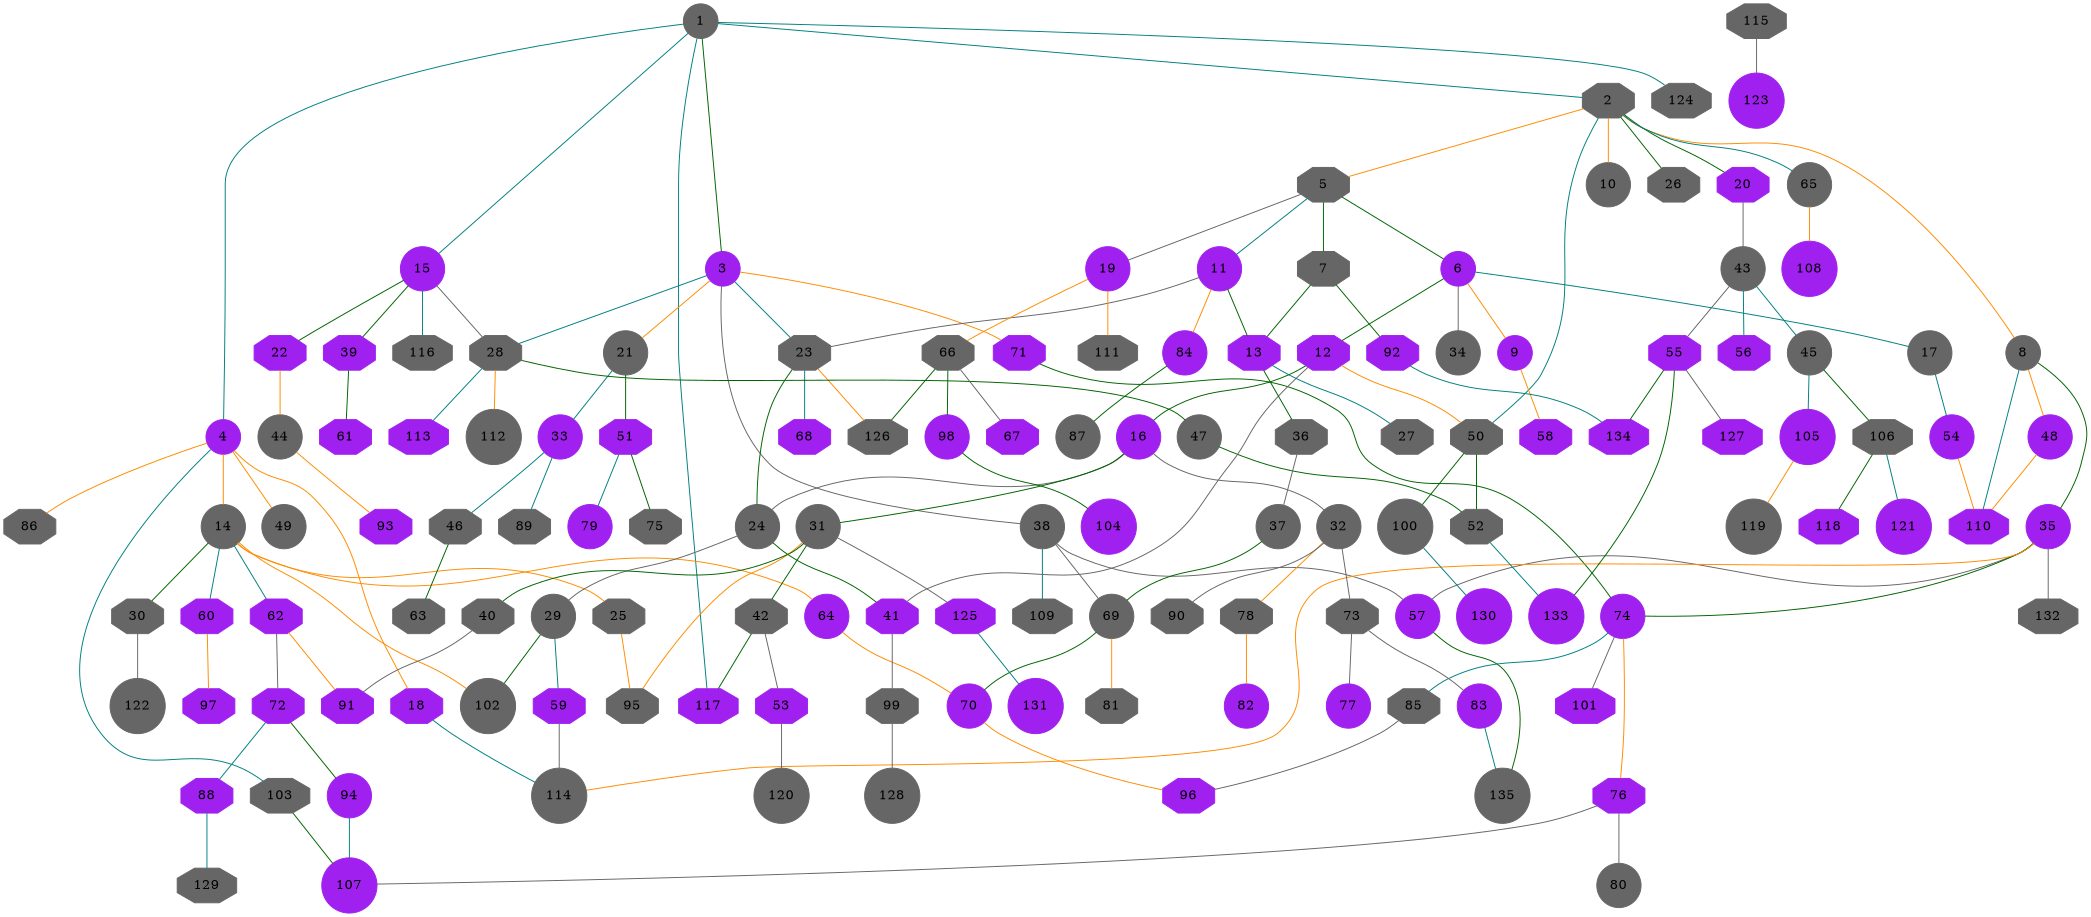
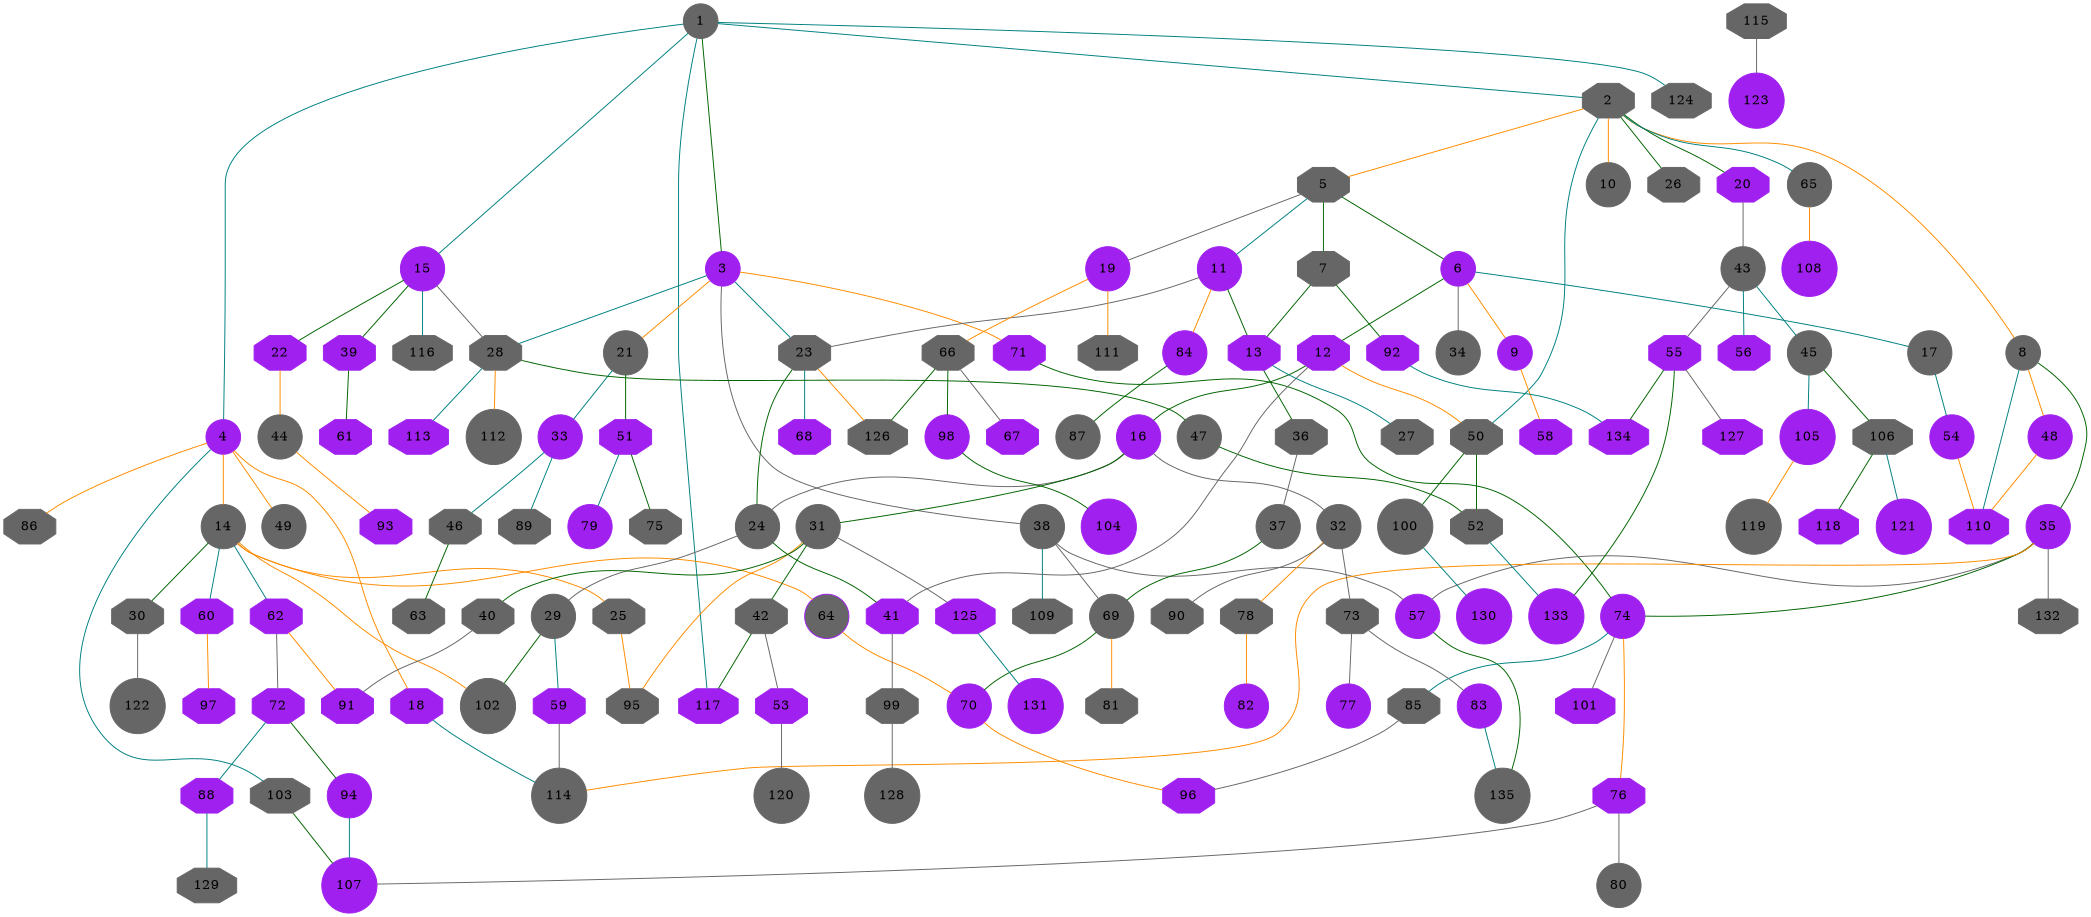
  graph {
    node [color=gray40 shape=octagon style=filled]
    edge [color=darkgreen]
    1 [shape=circle]
    2
    3 [color=purple shape=circle]
    4 [color=purple shape=circle]
    15 [color=purple shape=circle]
    117 [color=purple]
    124
    5
    8 [shape=circle]
    10 [shape=circle]
    20 [color=purple]
    26
    50
    65 [shape=circle]
    21 [shape=circle]
    23
    28
    38 [shape=circle]
    71 [color=purple]
    14 [shape=circle]
    18 [color=purple]
    49 [shape=circle]
    86
    103
    22 [color=purple]
    39 [color=purple]
    116
    6 [color=purple shape=circle]
    7
    11 [color=purple shape=circle]
    19 [color=purple shape=circle]
    35 [color=purple shape=circle]
    48 [color=purple shape=circle]
    110 [color=purple]
    43 [shape=circle]
    52
    100 [shape=circle]
    108 [color=purple shape=circle]
    33 [color=purple shape=circle]
    51 [color=purple]
    24 [shape=circle]
    68 [color=purple]
    126
    47 [shape=circle]
    112 [shape=circle]
    113 [color=purple]
    57 [color=purple shape=circle]
    69 [shape=circle]
    109
    74 [color=purple shape=circle]
    25
    30
    60 [color=purple]
    62 [color=purple]
-   64 [color=purple shape=circle]
+   64 [color=purple shape=circle fillcolor=gray40]
    102 [shape=circle]
    114 [shape=circle]
    107 [color=purple shape=circle]
    9 [color=purple shape=circle]
    12 [color=purple]
    17 [shape=circle]
    34 [shape=circle]
    13 [color=purple]
    92 [color=purple]
    84 [color=purple shape=circle]
    66
    111
    58 [color=purple]
    16 [color=purple shape=circle]
    41 [color=purple]
    54 [color=purple shape=circle]
    27
    36
    134 [color=purple]
    132
    87 [shape=circle]
    31 [shape=circle]
    32 [shape=circle]
    99
    37 [shape=circle]
    95
    122 [shape=circle]
    97 [color=purple]
    91 [color=purple]
    72 [color=purple]
    70 [color=purple shape=circle]
    44 [shape=circle]
    61 [color=purple]
    29 [shape=circle]
    40
    42
    125 [color=purple]
    73
    78
    90
    123 [color=purple shape=circle]
    115
    67 [color=purple]
    98 [color=purple shape=circle]
    45 [shape=circle]
    55 [color=purple]
    56 [color=purple]
    46
    89
    75
    79 [color=purple shape=circle]
    93 [color=purple]
    59 [color=purple]
    53 [color=purple]
    131 [color=purple shape=circle]
    77 [color=purple shape=circle]
    83 [color=purple shape=circle]
    82 [color=purple shape=circle]
    63
    135 [shape=circle]
    76 [color=purple]
    85
    101 [color=purple]
    81
    128 [shape=circle]
    120 [shape=circle]
    105 [color=purple shape=circle]
    106
    133 [color=purple shape=circle]
    127 [color=purple]
    119 [shape=circle]
    118 [color=purple]
    121 [color=purple shape=circle]
    130 [color=purple shape=circle]
    88 [color=purple]
    94 [color=purple shape=circle]
    96 [color=purple]
    104 [color=purple shape=circle]
    129
    80 [shape=circle]
    1 -- 2 [color=teal]
    1 -- 3
    1 -- 4 [color=teal]
    1 -- 15 [color=teal]
    1 -- 117 [color=teal]
    1 -- 124 [color=teal]
    2 -- 5 [color=darkorange]
    2 -- 8 [color=darkorange]
    2 -- 10 [color=darkorange]
    2 -- 20
    2 -- 26
    2 -- 50 [color=teal]
    2 -- 65 [color=teal]
    3 -- 21 [color=darkorange]
    3 -- 23 [color=teal]
    3 -- 28 [color=teal]
    3 -- 38 [color=gray40]
    3 -- 71 [color=darkorange]
    4 -- 14 [color=darkorange]
    4 -- 18 [color=darkorange]
    4 -- 49 [color=darkorange]
    4 -- 86 [color=darkorange]
    4 -- 103 [color=teal]
    15 -- 28 [color=gray40]
    15 -- 22
    15 -- 39
    15 -- 116 [color=teal]
    5 -- 6
    5 -- 7
    5 -- 11 [color=teal]
    5 -- 19 [color=gray40]
    8 -- 35
    8 -- 48 [color=darkorange]
    8 -- 110 [color=teal]
    20 -- 43 [color=gray40]
    50 -- 52
    50 -- 100
    65 -- 108 [color=darkorange]
    21 -- 33 [color=teal]
    21 -- 51
    23 -- 24
    23 -- 68 [color=teal]
    23 -- 126 [color=darkorange]
    28 -- 47
    28 -- 112 [color=darkorange]
    28 -- 113 [color=teal]
    38 -- 57 [color=gray40]
    38 -- 69 [color=gray40]
    38 -- 109 [color=teal]
    71 -- 74
    14 -- 25 [color=darkorange]
    14 -- 30
    14 -- 60 [color=teal]
    14 -- 62 [color=teal]
    14 -- 64 [color=darkorange]
    14 -- 102 [color=darkorange]
    18 -- 114 [color=teal]
    103 -- 107
    22 -- 44 [color=darkorange]
    39 -- 61
    6 -- 9 [color=darkorange]
    6 -- 12
    6 -- 17 [color=teal]
    6 -- 34 [color=gray40]
    7 -- 13
    7 -- 92
    11 -- 23 [color=gray40]
    11 -- 13
    11 -- 84 [color=darkorange]
    19 -- 66 [color=darkorange]
    19 -- 111 [color=darkorange]
    35 -- 57 [color=gray40]
    35 -- 74
    35 -- 114 [color=darkorange]
    35 -- 132 [color=gray40]
    48 -- 110 [color=darkorange]
    43 -- 45 [color=teal]
    43 -- 55 [color=gray40]
    43 -- 56 [color=teal]
    52 -- 133 [color=teal]
    100 -- 130 [color=teal]
    33 -- 46 [color=teal]
    33 -- 89 [color=teal]
    51 -- 75
    51 -- 79 [color=teal]
    24 -- 41
    24 -- 29 [color=gray40]
    47 -- 52
    57 -- 135
    69 -- 70
    69 -- 81 [color=darkorange]
    74 -- 76 [color=darkorange]
    74 -- 85 [color=teal]
    74 -- 101 [color=gray40]
    25 -- 95 [color=darkorange]
    30 -- 122 [color=gray40]
    60 -- 97 [color=darkorange]
    62 -- 91 [color=darkorange]
    62 -- 72 [color=gray40]
    64 -- 70 [color=darkorange]
    9 -- 58 [color=darkorange]
    12 -- 50 [color=darkorange]
    12 -- 16
    12 -- 41 [color=gray40]
    17 -- 54 [color=teal]
    13 -- 27 [color=teal]
    13 -- 36
    92 -- 134 [color=teal]
    84 -- 87
    66 -- 126
    66 -- 67 [color=gray40]
    66 -- 98
    16 -- 24 [color=gray40]
    16 -- 31
    16 -- 32 [color=gray40]
    41 -- 99 [color=gray40]
    54 -- 110 [color=darkorange]
    36 -- 37 [color=gray40]
    31 -- 95 [color=darkorange]
    31 -- 40
    31 -- 42
    31 -- 125 [color=gray40]
    32 -- 73 [color=gray40]
    32 -- 78 [color=darkorange]
    32 -- 90 [color=gray40]
    99 -- 128 [color=gray40]
    37 -- 69
    72 -- 88 [color=teal]
    72 -- 94
    70 -- 96 [color=darkorange]
    44 -- 93 [color=darkorange]
    29 -- 102
    29 -- 59 [color=teal]
    40 -- 91 [color=gray40]
    42 -- 117
    42 -- 53 [color=gray40]
    125 -- 131 [color=teal]
    73 -- 77 [color=gray40]
    73 -- 83 [color=gray40]
    78 -- 82 [color=darkorange]
    115 -- 123 [color=gray40]
    98 -- 104
    45 -- 105 [color=teal]
    45 -- 106
    55 -- 134
    55 -- 133
    55 -- 127 [color=gray40]
    46 -- 63
    59 -- 114 [color=gray40]
    53 -- 120 [color=gray40]
    83 -- 135 [color=teal]
    76 -- 107 [color=gray40]
    76 -- 80 [color=gray40]
    85 -- 96 [color=gray40]
    105 -- 119 [color=darkorange]
    106 -- 118
    106 -- 121 [color=teal]
    88 -- 129 [color=teal]
    94 -- 107 [color=teal]
  }
